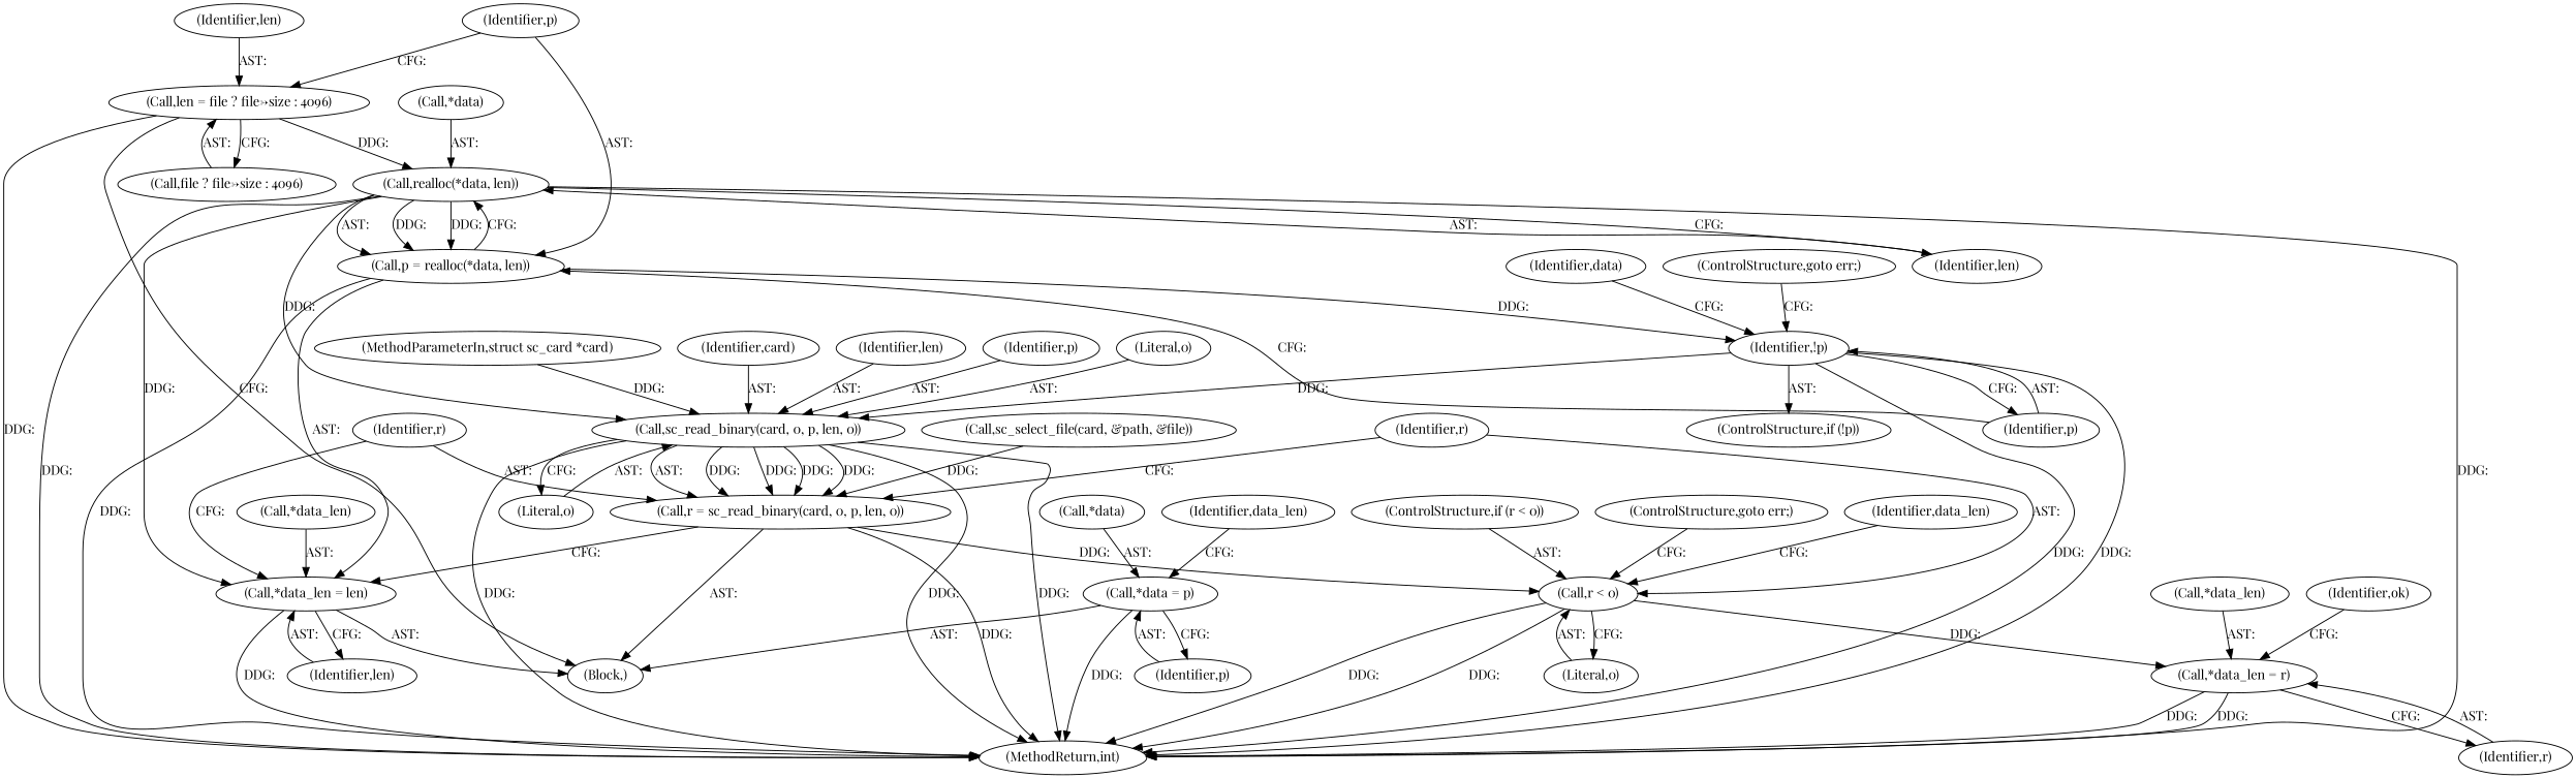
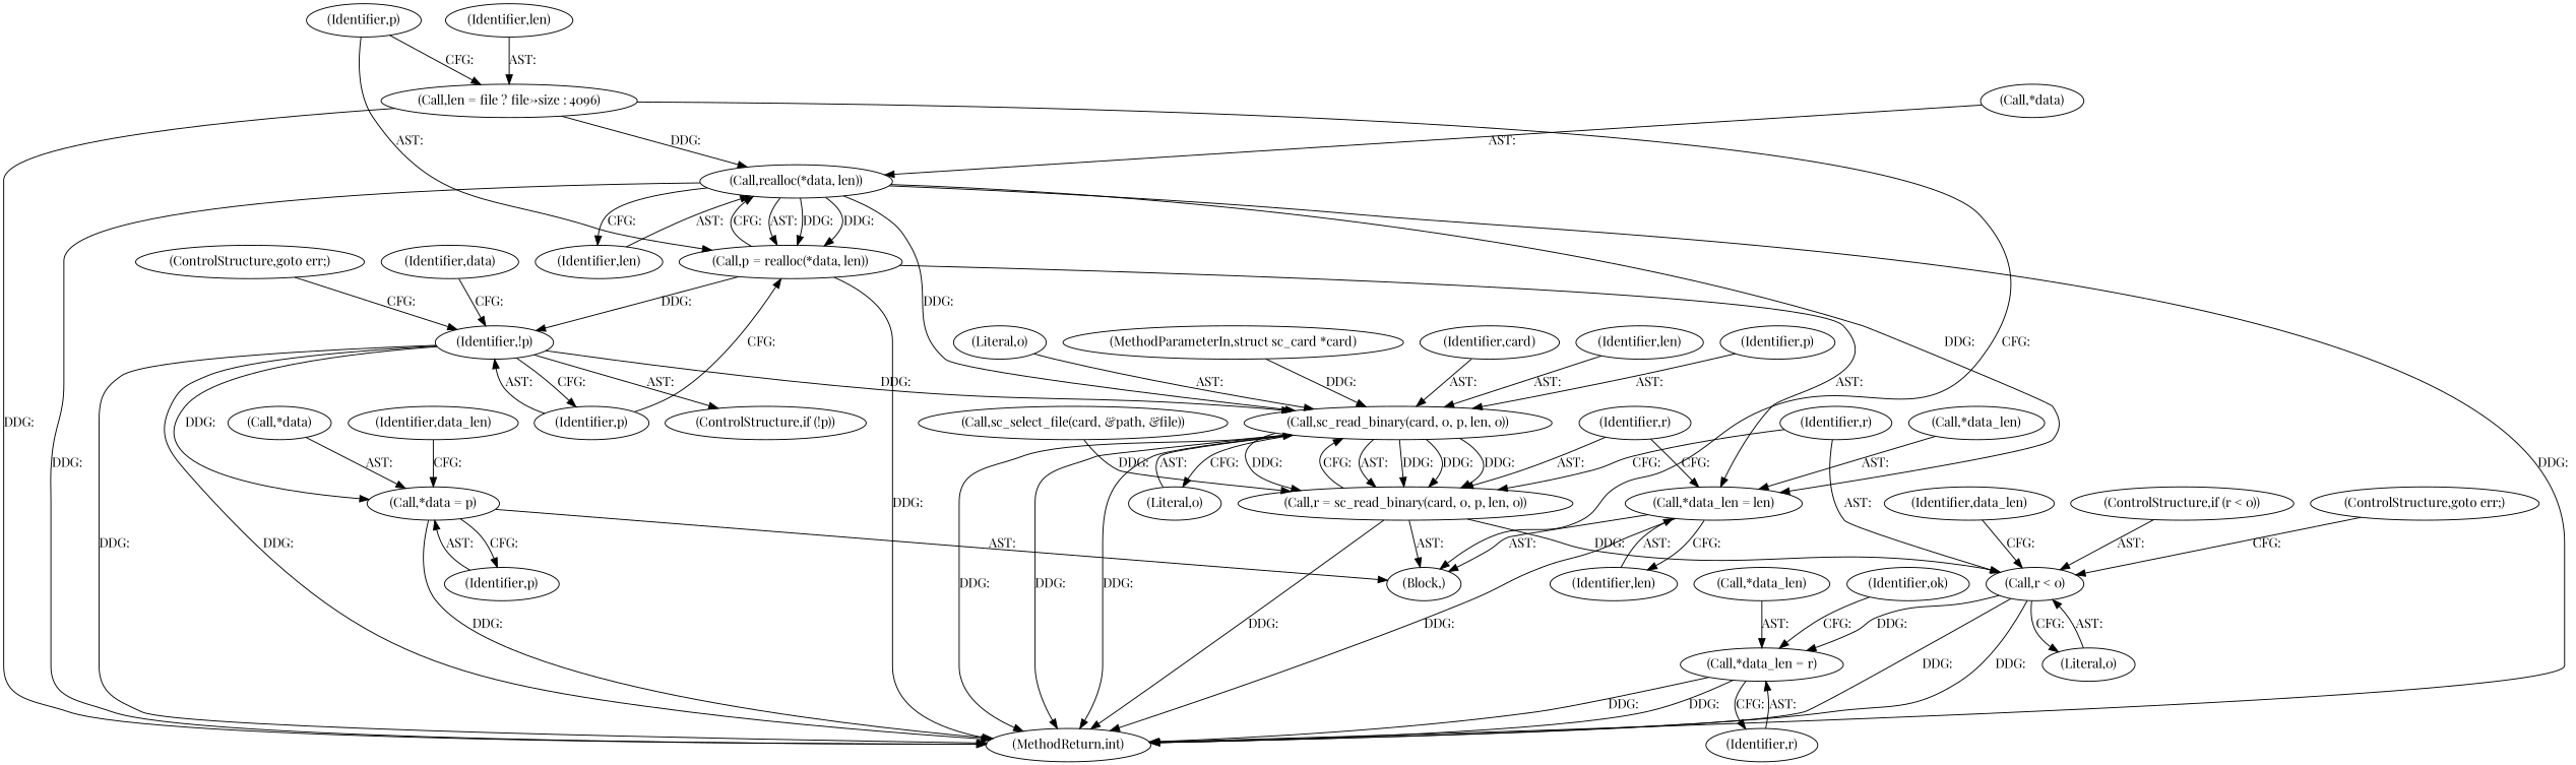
  digraph {
    fontname="Playfair Display"
    node [fontname="Playfair Display"]
    edge [fontname="Playfair Display"]
    n1 [label="(Call,realloc(*data, len))"]
    n2 [label="(Call,p = realloc(*data, len))"]
    n3 [label="(Call,sc_read_binary(card, 0, p, len, 0))"]
    n4 [label="(Call,*data_len = len)"]
    n5 [label="(Identifier,len)"]
    n6 [label="(MethodReturn,int)"]
    n7 [label="(Identifier,!p)"]
    n8 [label="(Call,r = sc_read_binary(card, 0, p, len, 0))"]
    n9 [label="(Literal,0)"]
    n10 [label="(Block,)"]
    n11 [label="(Identifier,len)"]
    n12 [label="(Call,len = file ? file->size : 4096)"]
-   n13 [label="(Call,file ? file->size : 4096)"]
    n14 [label="(Call,*data = p)"]
    n15 [label="(Identifier,p)"]
    n16 [label="(ControlStructure,if (!p))"]
    n17 [label="(Identifier,p)"]
    n18 [label="(Call,r < 0)"]
    n19 [label="(Call,*data_len = r)"]
    n20 [label="(Literal,0)"]
    n21 [label="(Identifier,r)"]
    n22 [label="(ControlStructure,if (r < 0))"]
    n23 [label="(Identifier,p)"]
    n24 [label="(Call,sc_select_file(card, &path, &file))"]
    n25 [label="(ControlStructure,goto err;)"]
    n26 [label="(ControlStructure,goto err;)"]
    n27 [label="(MethodParameterIn,struct sc_card *card)"]
    n28 [label="(Identifier,card)"]
    n29 [label="(Identifier,len)"]
    n30 [label="(Identifier,r)"]
    n31 [label="(Call,*data_len)"]
    n32 [label="(Identifier,data)"]
    n33 [label="(Identifier,len)"]
    n34 [label="(Call,*data)"]
    n35 [label="(Call,*data_len)"]
    n36 [label="(Identifier,r)"]
    n37 [label="(Identifier,p)"]
    n38 [label="(Identifier,data_len)"]
    n39 [label="(Literal,0)"]
    n40 [label="(Identifier,ok)"]
    n41 [label="(Call,*data)"]
    n42 [label="(Identifier,data_len)"]
    n1 -> n2 [label="AST: "]
    n1 -> n2 [label="DDG: "]
    n1 -> n2 [label="DDG: "]
    n1 -> n3 [label="DDG: "]
    n1 -> n4 [label="DDG: "]
    n1 -> n5 [label="CFG: "]
    n1 -> n6 [label="DDG: "]
    n1 -> n6 [label="DDG: "]
    n2 -> n1 [label="CFG: "]
    n2 -> n4 [label="AST: "]
    n2 -> n6 [label="DDG: "]
    n2 -> n7 [label="DDG: "]
    n3 -> n6 [label="DDG: "]
    n3 -> n6 [label="DDG: "]
    n3 -> n6 [label="DDG: "]
    n3 -> n8 [label="AST: "]
    n3 -> n8 [label="DDG: "]
    n3 -> n8 [label="DDG: "]
    n3 -> n8 [label="DDG: "]
    n3 -> n8 [label="DDG: "]
    n3 -> n9 [label="CFG: "]
    n4 -> n6 [label="DDG: "]
    n4 -> n10 [label="AST: "]
    n4 -> n11 [label="CFG: "]
    n5 -> n1 [label="AST: "]
    n7 -> n3 [label="DDG: "]
    n7 -> n6 [label="DDG: "]
    n7 -> n6 [label="DDG: "]
+   n7 -> n14 [label="DDG: "]
    n7 -> n15 [label="CFG: "]
    n7 -> n16 [label="AST: "]
-   n8 -> n4 [label="CFG: "]
+   n8 -> n3 [label="CFG: "]
    n8 -> n6 [label="DDG: "]
    n8 -> n10 [label="AST: "]
    n8 -> n18 [label="DDG: "]
    n9 -> n3 [label="AST: "]
    n11 -> n4 [label="AST: "]
    n12 -> n1 [label="DDG: "]
    n12 -> n6 [label="DDG: "]
    n12 -> n10 [label="CFG: "]
-   n12 -> n13 [label="CFG: "]
-   n13 -> n12 [label="AST: "]
    n14 -> n6 [label="DDG: "]
    n14 -> n10 [label="AST: "]
    n14 -> n17 [label="CFG: "]
    n15 -> n2 [label="CFG: "]
    n15 -> n7 [label="AST: "]
    n17 -> n14 [label="AST: "]
    n18 -> n6 [label="DDG: "]
    n18 -> n6 [label="DDG: "]
    n18 -> n19 [label="DDG: "]
    n18 -> n20 [label="CFG: "]
    n19 -> n6 [label="DDG: "]
    n19 -> n6 [label="DDG: "]
    n19 -> n21 [label="CFG: "]
    n20 -> n18 [label="AST: "]
    n21 -> n19 [label="AST: "]
    n22 -> n18 [label="AST: "]
    n23 -> n2 [label="AST: "]
    n23 -> n12 [label="CFG: "]
    n24 -> n8 [label="DDG: "]
    n25 -> n18 [label="CFG: "]
    n26 -> n7 [label="CFG: "]
    n27 -> n3 [label="DDG: "]
    n28 -> n3 [label="AST: "]
    n29 -> n3 [label="AST: "]
    n30 -> n4 [label="CFG: "]
    n30 -> n8 [label="AST: "]
    n31 -> n4 [label="AST: "]
    n32 -> n7 [label="CFG: "]
    n33 -> n12 [label="AST: "]
    n34 -> n14 [label="AST: "]
    n35 -> n19 [label="AST: "]
    n36 -> n8 [label="CFG: "]
    n36 -> n18 [label="AST: "]
    n37 -> n3 [label="AST: "]
    n38 -> n14 [label="CFG: "]
    n39 -> n3 [label="AST: "]
    n40 -> n19 [label="CFG: "]
    n41 -> n1 [label="AST: "]
    n42 -> n18 [label="CFG: "]
  }
